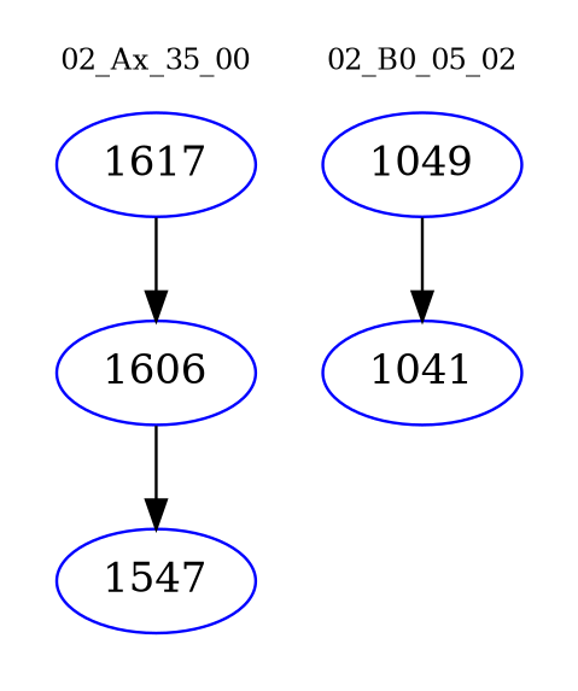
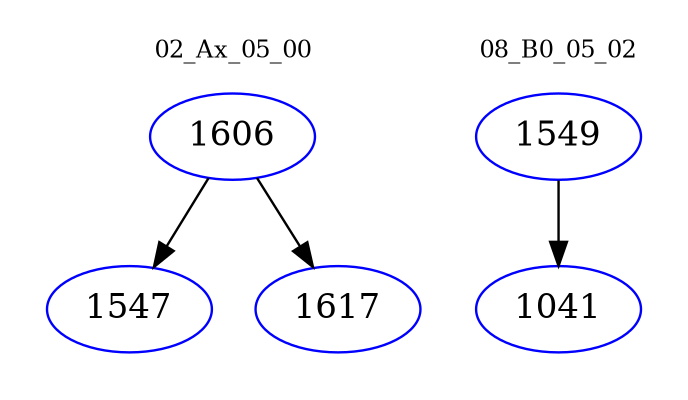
  digraph {
    node [color=blue]
    edge [color=black]
    n1 [label=1606]
    n2 [label=1547]
    n3 [label=1617]
-   n4 [label=1049]
+   n4 [label=1549]
    n5 [label=1041]
    subgraph cluster_1 {
      color=white
      fontsize=10
-     label="02_Ax_35_00"
+     label="02_Ax_05_00"
      n1
      n2
      n3
    }
    subgraph cluster_2 {
      color=white
      fontsize=10
-     label="02_B0_05_02"
+     label="08_B0_05_02"
      n4
      n5
    }
    n1 -> n2
-   n3 -> n1
+   n1 -> n3
    n4 -> n5
  }
